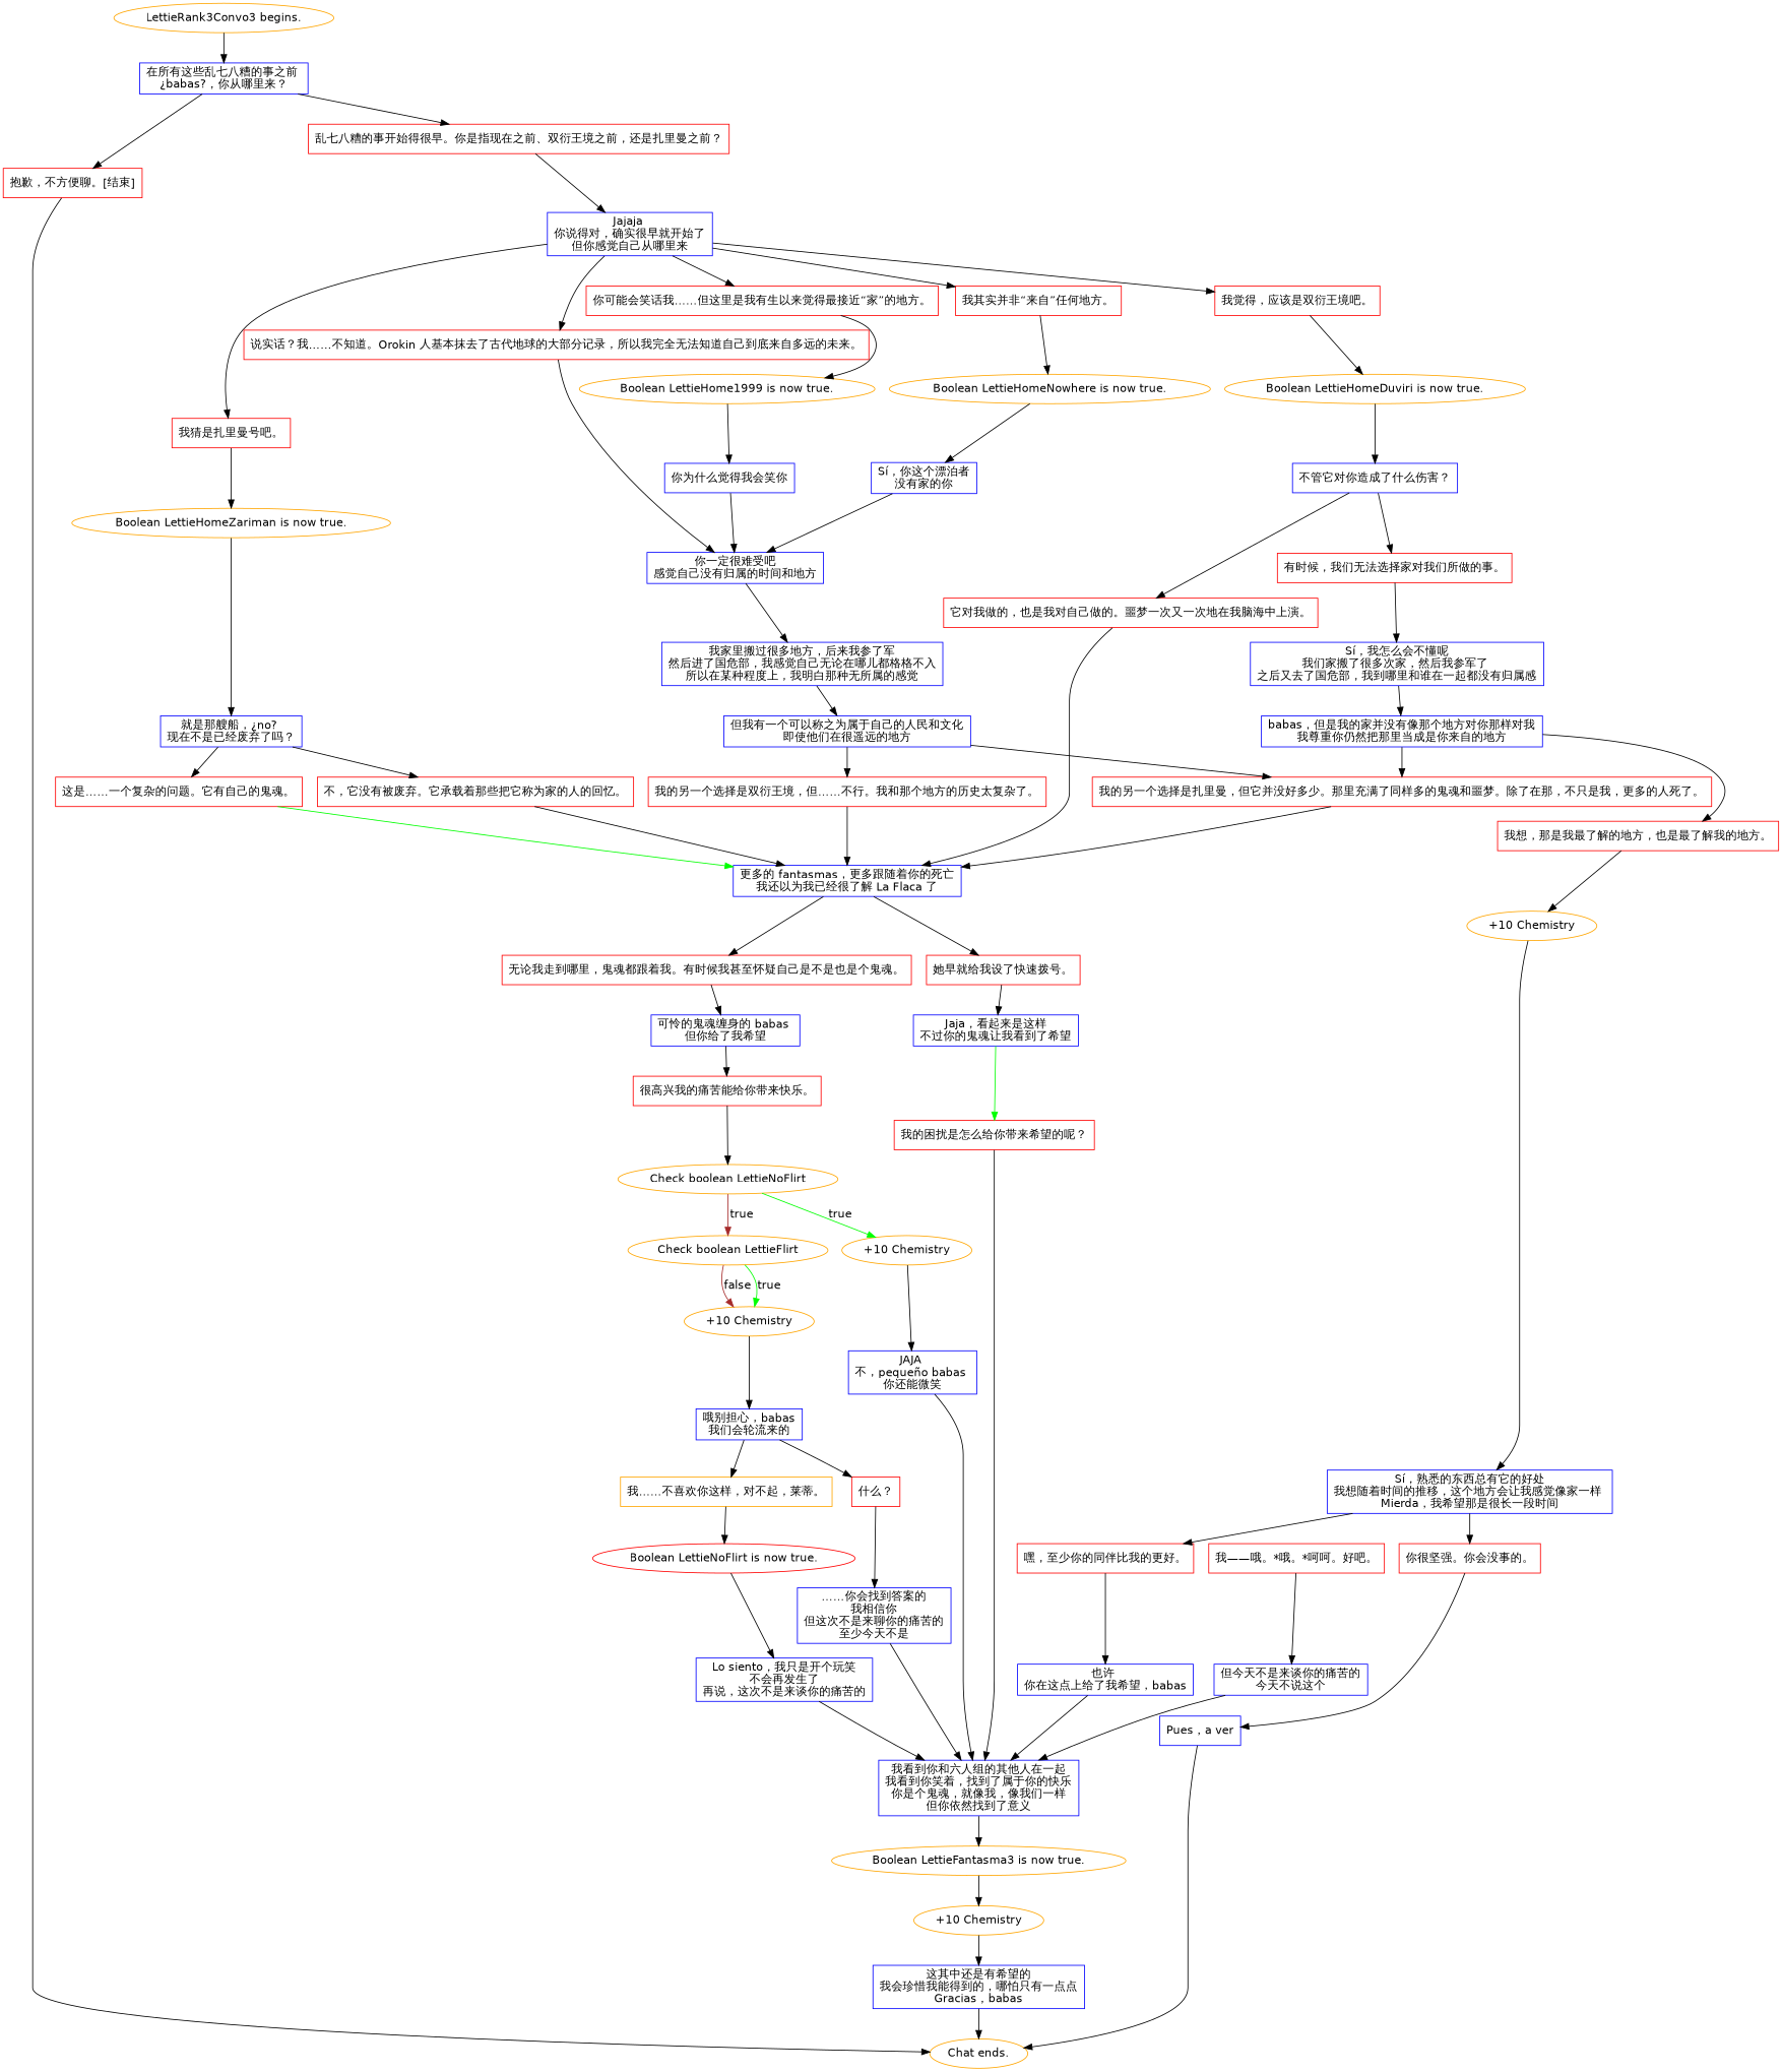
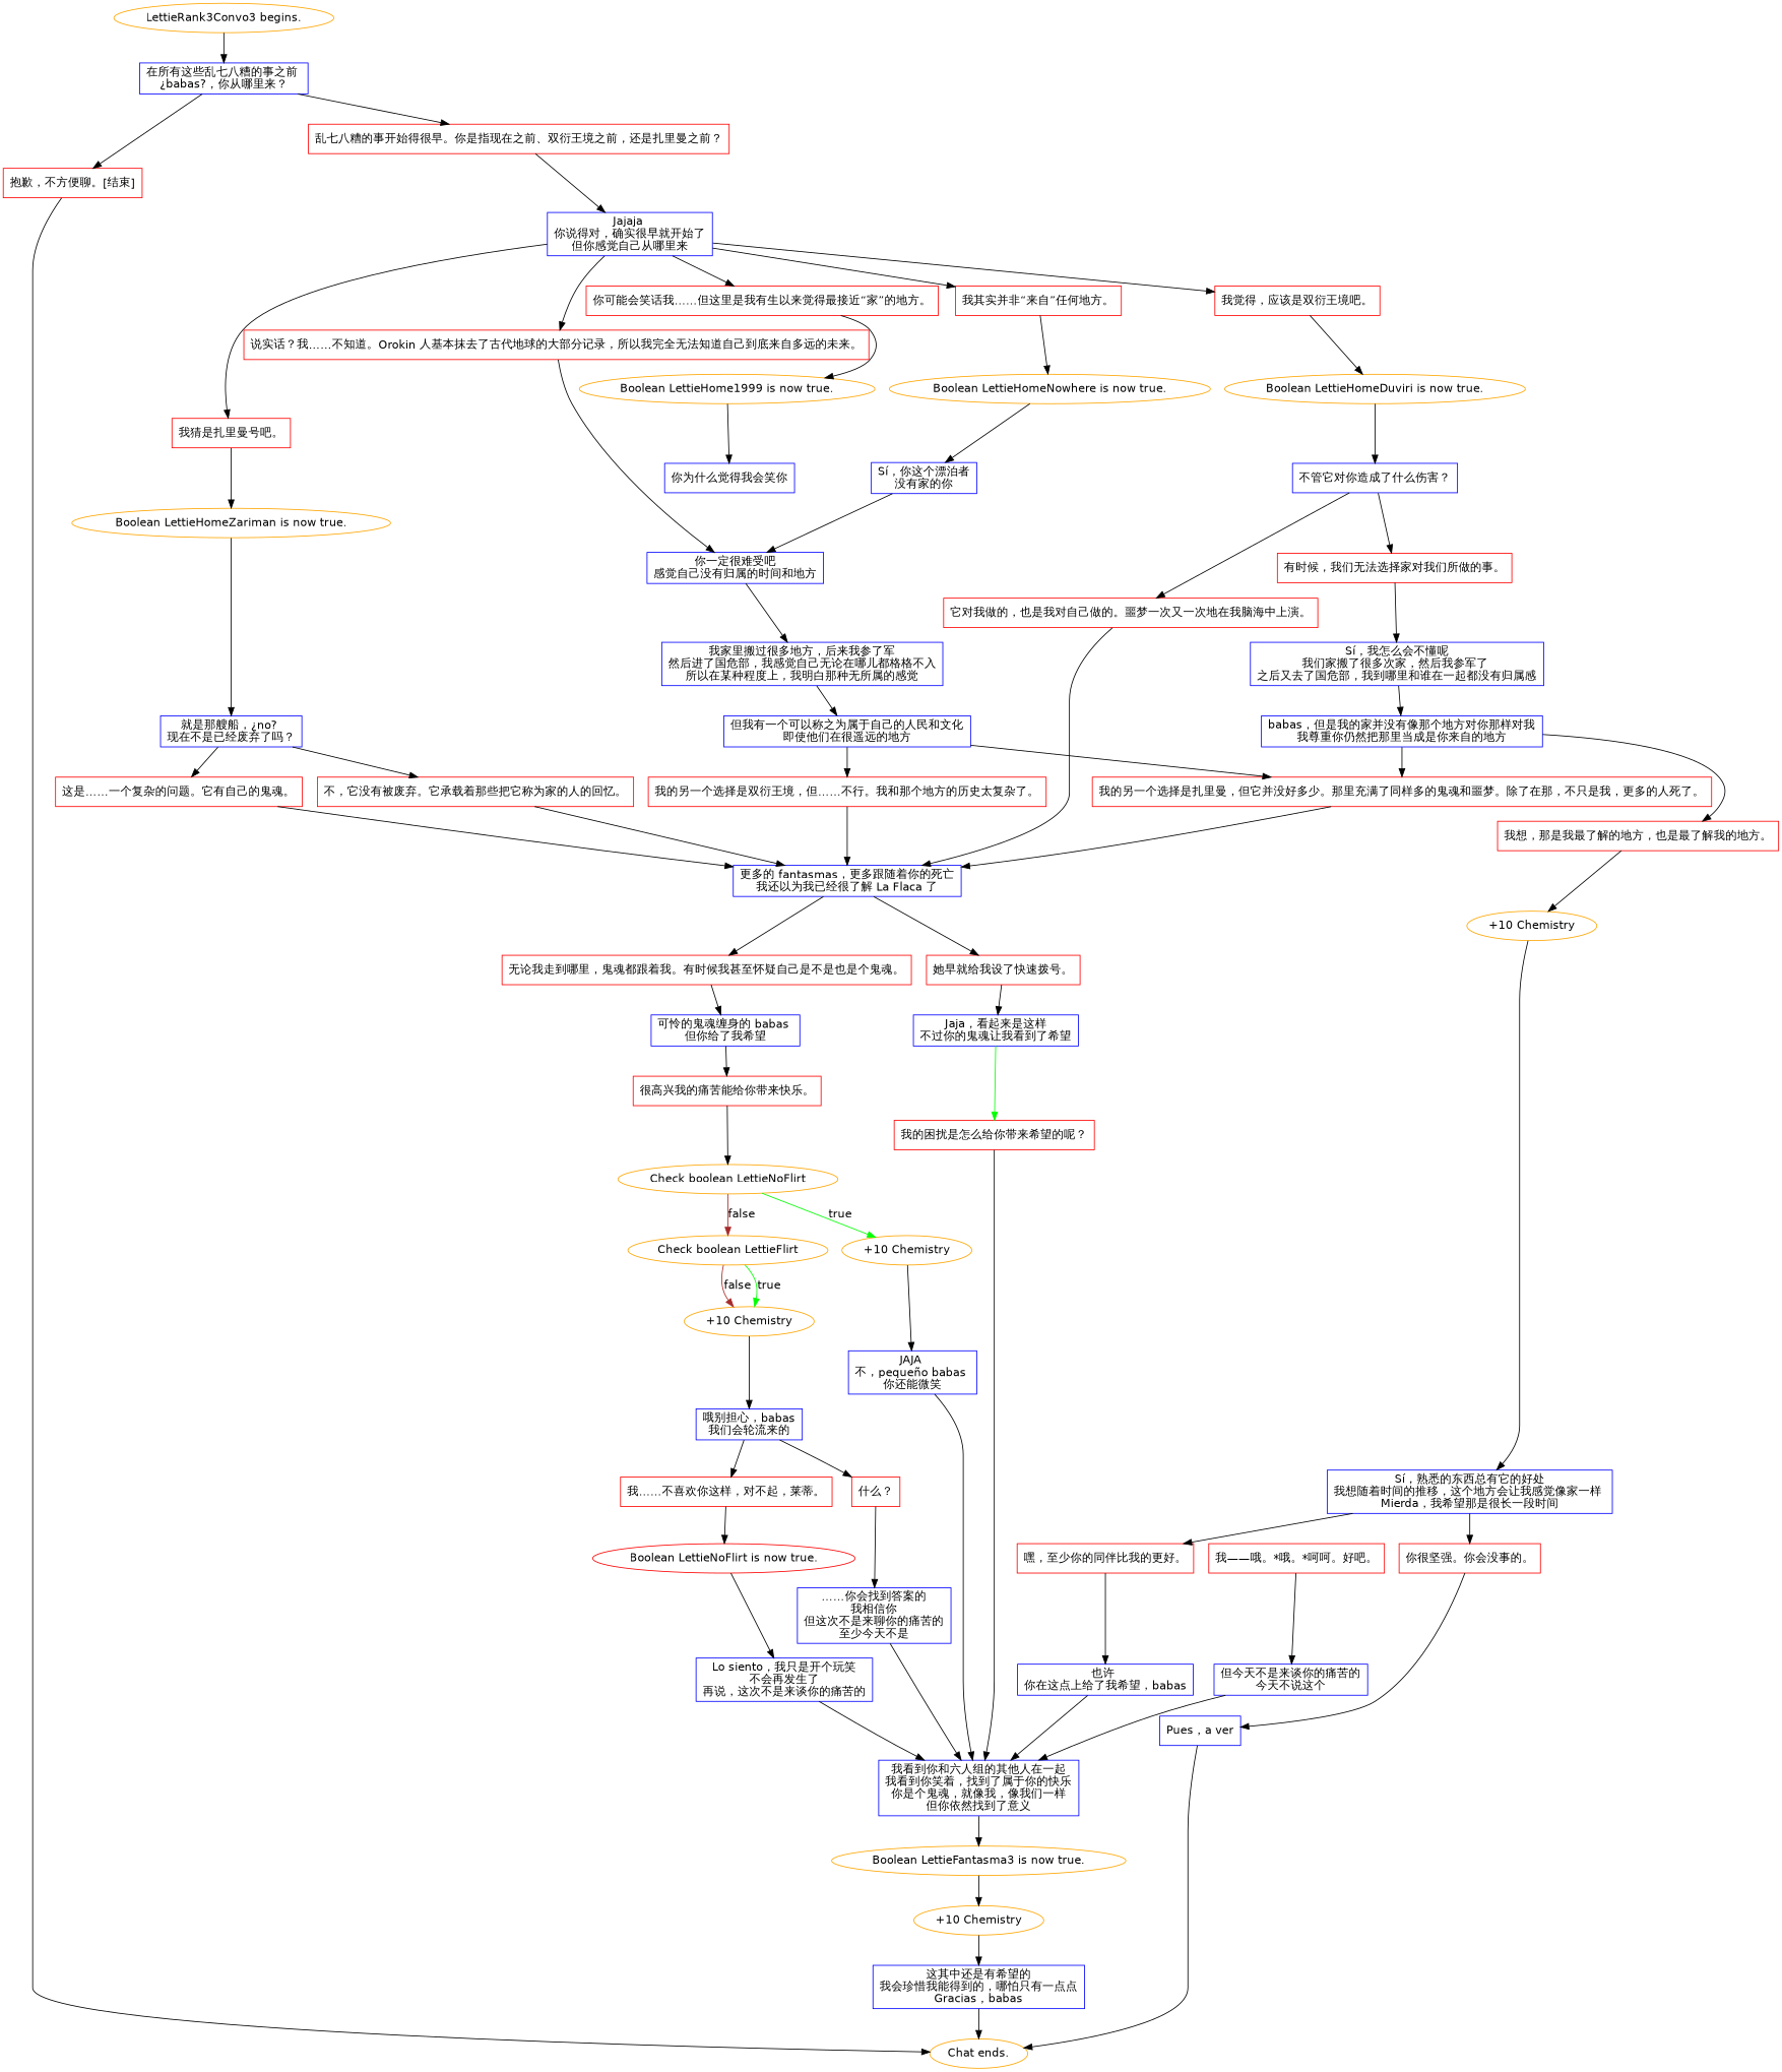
  digraph {
    fontname="DejaVu Sans"
    node [color=blue fontname="DejaVu Sans" shape=box]
    edge [fontname="DejaVu Sans"]
    "LettieRank3Convo3 begins." [color=orange shape=""]
    n2 [label="在所有这些乱七八糟的事之前 \n¿babas?，你从哪里来？"]
    n3 [color=red label="乱七八糟的事开始得很早。你是指现在之前、双衍王境之前，还是扎里曼之前？"]
    n4 [color=red label="抱歉，不方便聊。[结束]"]
    n5 [label="Jajaja \n你说得对，确实很早就开始了\n但你感觉自己从哪里来"]
    "Chat ends." [color=orange shape=""]
    n7 [color=red label="我觉得，应该是双衍王境吧。"]
    n8 [color=red label="我猜是扎里曼号吧。"]
    n9 [color=red label="你可能会笑话我……但这里是我有生以来觉得最接近“家”的地方。"]
    n10 [color=red label="我其实并非“来自”任何地方。"]
    n11 [color=red label="说实话？我……不知道。Orokin 人基本抹去了古代地球的大部分记录，所以我完全无法知道自己到底来自多远的未来。"]
    n12 [color=orange label="Boolean LettieHomeDuviri is now true." shape=""]
    n13 [color=orange label="Boolean LettieHomeZariman is now true." shape=""]
    n14 [color=orange label="Boolean LettieHome1999 is now true." shape=""]
    n15 [color=orange label="Boolean LettieHomeNowhere is now true." shape=""]
    n16 [label="你一定很难受吧\n感觉自己没有归属的时间和地方"]
    n17 [label="不管它对你造成了什么伤害？"]
    n18 [label="就是那艘船，¿no? \n现在不是已经废弃了吗？"]
    n19 [label="你为什么觉得我会笑你"]
    n20 [label="Sí，你这个漂泊者\n没有家的你"]
    n21 [label="我家里搬过很多地方，后来我参了军\n然后进了国危部，我感觉自己无论在哪儿都格格不入\n所以在某种程度上，我明白那种无所属的感觉"]
    n22 [color=red label="有时候，我们无法选择家对我们所做的事。"]
    n23 [color=red label="它对我做的，也是我对自己做的。噩梦一次又一次地在我脑海中上演。"]
    n24 [color=red label="这是……一个复杂的问题。它有自己的鬼魂。"]
    n25 [color=red label="不，它没有被废弃。它承载着那些把它称为家的人的回忆。"]
    n26 [label="但我有一个可以称之为属于自己的人民和文化\n即使他们在很遥远的地方"]
    n27 [label="Sí，我怎么会不懂呢\n我们家搬了很多次家，然后我参军了 \n之后又去了国危部，我到哪里和谁在一起都没有归属感"]
    n28 [label="更多的 fantasmas，更多跟随着你的死亡\n我还以为我已经很了解 La Flaca 了"]
    n29 [color=red label="我的另一个选择是双衍王境，但……不行。我和那个地方的历史太复杂了。"]
    n30 [color=red label="我的另一个选择是扎里曼，但它并没好多少。那里充满了同样多的鬼魂和噩梦。除了在那，不只是我，更多的人死了。"]
    n31 [label="babas，但是我的家并没有像那个地方对你那样对我\n我尊重你仍然把那里当成是你来自的地方"]
    n32 [color=red label="她早就给我设了快速拨号。"]
    n33 [color=red label="无论我走到哪里，鬼魂都跟着我。有时候我甚至怀疑自己是不是也是个鬼魂。"]
    n34 [color=red label="我想，那是我最了解的地方，也是最了解我的地方。"]
    n35 [label="Jaja，看起来是这样\n不过你的鬼魂让我看到了希望"]
    n36 [label="可怜的鬼魂缠身的 babas \n但你给了我希望"]
    n37 [color=orange label="+10 Chemistry" shape=""]
    n38 [color=red label="我的困扰是怎么给你带来希望的呢？"]
    n39 [color=red label="很高兴我的痛苦能给你带来快乐。"]
    n40 [label="Sí，熟悉的东西总有它的好处\n我想随着时间的推移，这个地方会让我感觉像家一样 \nMierda，我希望那是很长一段时间"]
    n41 [label="我看到你和六人组的其他人在一起\n我看到你笑着，找到了属于你的快乐\n你是个鬼魂，就像我，像我们一样\n但你依然找到了意义"]
    n42 [color=orange label="Check boolean LettieNoFlirt" shape=""]
    n43 [color=red label="你很坚强。你会没事的。"]
    n44 [color=red label="嘿，至少你的同伴比我的更好。"]
    n45 [color=orange label="Boolean LettieFantasma3 is now true." shape=""]
    n46 [color=orange label="+10 Chemistry" shape=""]
    n47 [color=orange label="Check boolean LettieFlirt" shape=""]
    n48 [label="Pues，a ver"]
    n49 [label="也许 \n你在这点上给了我希望，babas"]
    n50 [color=orange label="+10 Chemistry" shape=""]
    n51 [label="JAJA \n不，pequeño babas \n你还能微笑"]
    n52 [color=orange label="+10 Chemistry" shape=""]
    n53 [label="这其中还是有希望的\n我会珍惜我能得到的，哪怕只有一点点\nGracias，babas"]
    n54 [label="哦别担心，babas\n我们会轮流来的"]
    n55 [color=red label="什么？"]
-   n56 [color=orange label="我……不喜欢你这样，对不起，莱蒂。"]
+   n56 [color=red label="我……不喜欢你这样，对不起，莱蒂。"]
    n57 [label="……你会找到答案的\n我相信你\n但这次不是来聊你的痛苦的\n至少今天不是"]
    n58 [color=red label="我——哦。*哦。*呵呵。好吧。"]
    n59 [label="但今天不是来谈你的痛苦的\n今天不说这个"]
    n60 [color=red label="Boolean LettieNoFlirt is now true." shape=""]
    n61 [label="Lo siento，我只是开个玩笑\n不会再发生了\n再说，这次不是来谈你的痛苦的"]
    "LettieRank3Convo3 begins." -> n2
    n2 -> n3
    n2 -> n4
    n3 -> n5
    n4 -> "Chat ends."
    n5 -> n7
    n5 -> n8
    n5 -> n9
    n5 -> n10
    n5 -> n11
    n7 -> n12
    n8 -> n13
    n9 -> n14
    n10 -> n15
    n11 -> n16
    n12 -> n17
    n13 -> n18
    n14 -> n19
    n15 -> n20
    n16 -> n21
    n17 -> n22
    n17 -> n23
    n18 -> n24
    n18 -> n25
-   n19 -> n16
    n20 -> n16
    n21 -> n26
    n22 -> n27
    n23 -> n28
-   n24 -> n28 [color=green]
+   n24 -> n28
    n25 -> n28
    n26 -> n29
    n26 -> n30
    n27 -> n31
    n28 -> n32
    n28 -> n33
    n29 -> n28
    n30 -> n28
    n31 -> n30
    n31 -> n34
    n32 -> n35
    n33 -> n36
    n34 -> n37
    n35 -> n38 [color=green]
    n36 -> n39
    n37 -> n40
    n38 -> n41
    n39 -> n42
    n40 -> n43
    n40 -> n44
    n41 -> n45
    n42 -> n46 [color=green label=true]
-   n42 -> n47 [color=brown label=true]
+   n42 -> n47 [color=brown label=false]
    n43 -> n48
    n44 -> n49
    n45 -> n50
    n46 -> n51
    n47 -> n52 [color=green label=true]
    n47 -> n52 [color=brown label=false]
    n48 -> "Chat ends."
    n49 -> n41
    n50 -> n53
    n51 -> n41
    n52 -> n54
    n53 -> "Chat ends."
    n54 -> n55
    n54 -> n56
    n55 -> n57
    n56 -> n60
    n57 -> n41
    n58 -> n59
    n59 -> n41
    n60 -> n61
    n61 -> n41
  }
